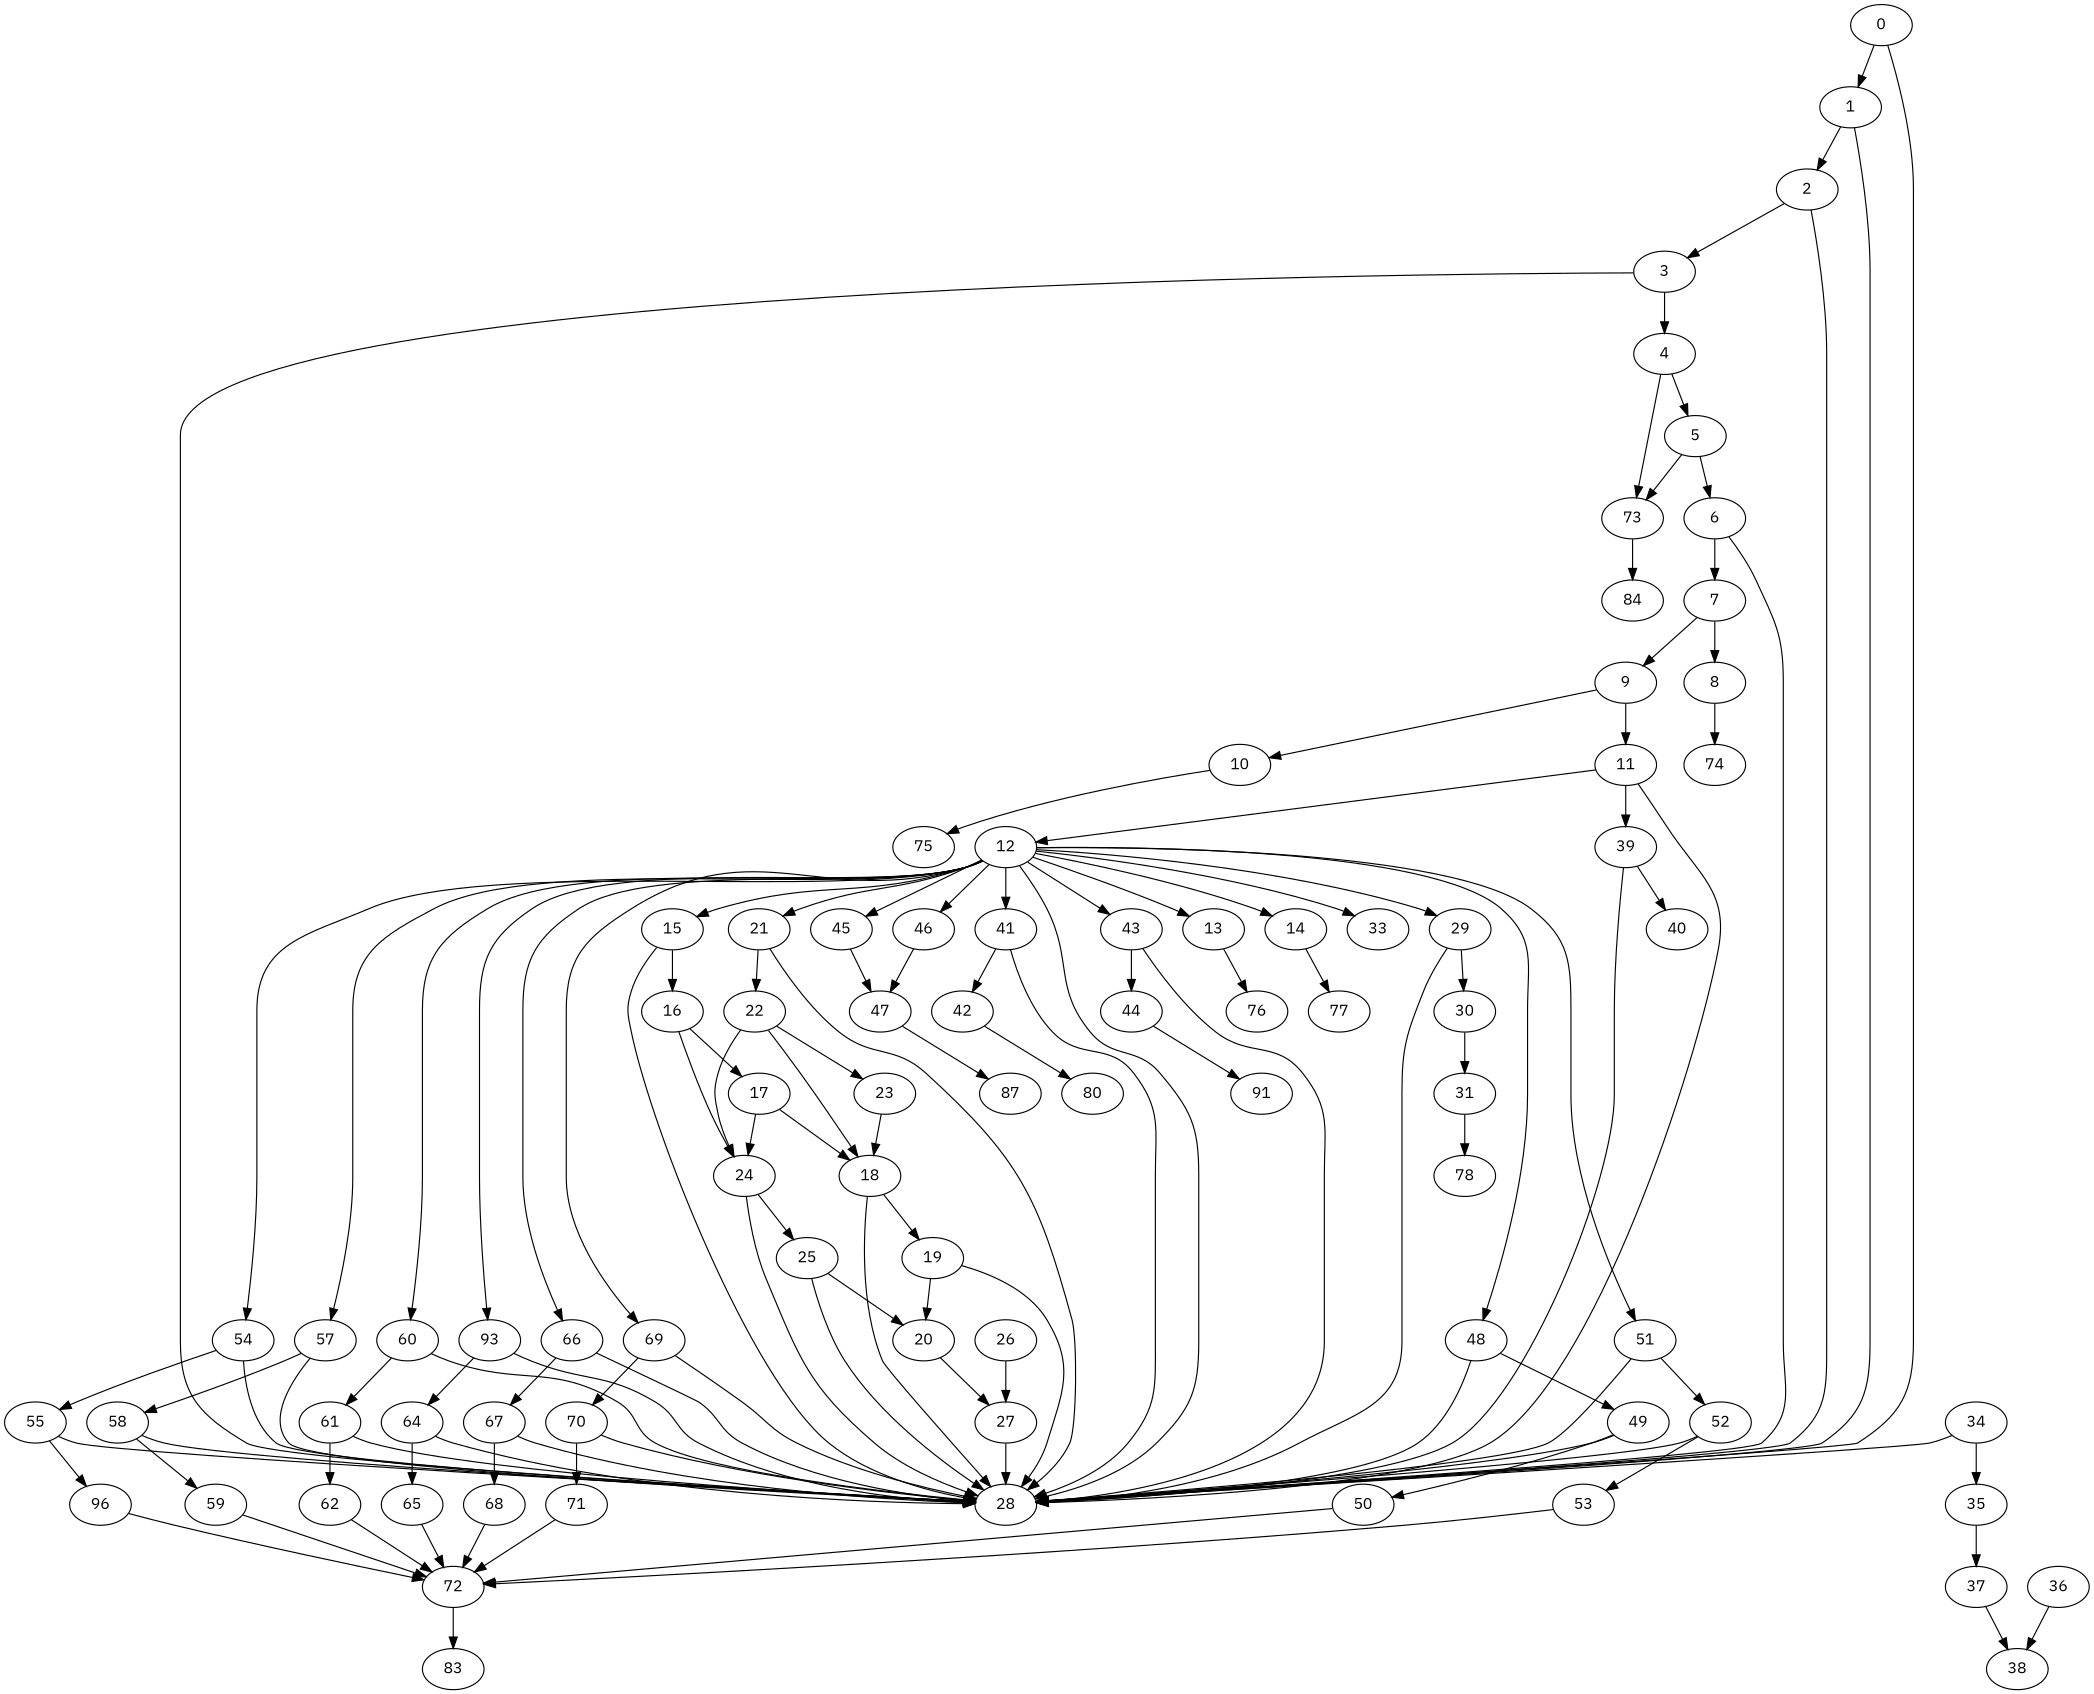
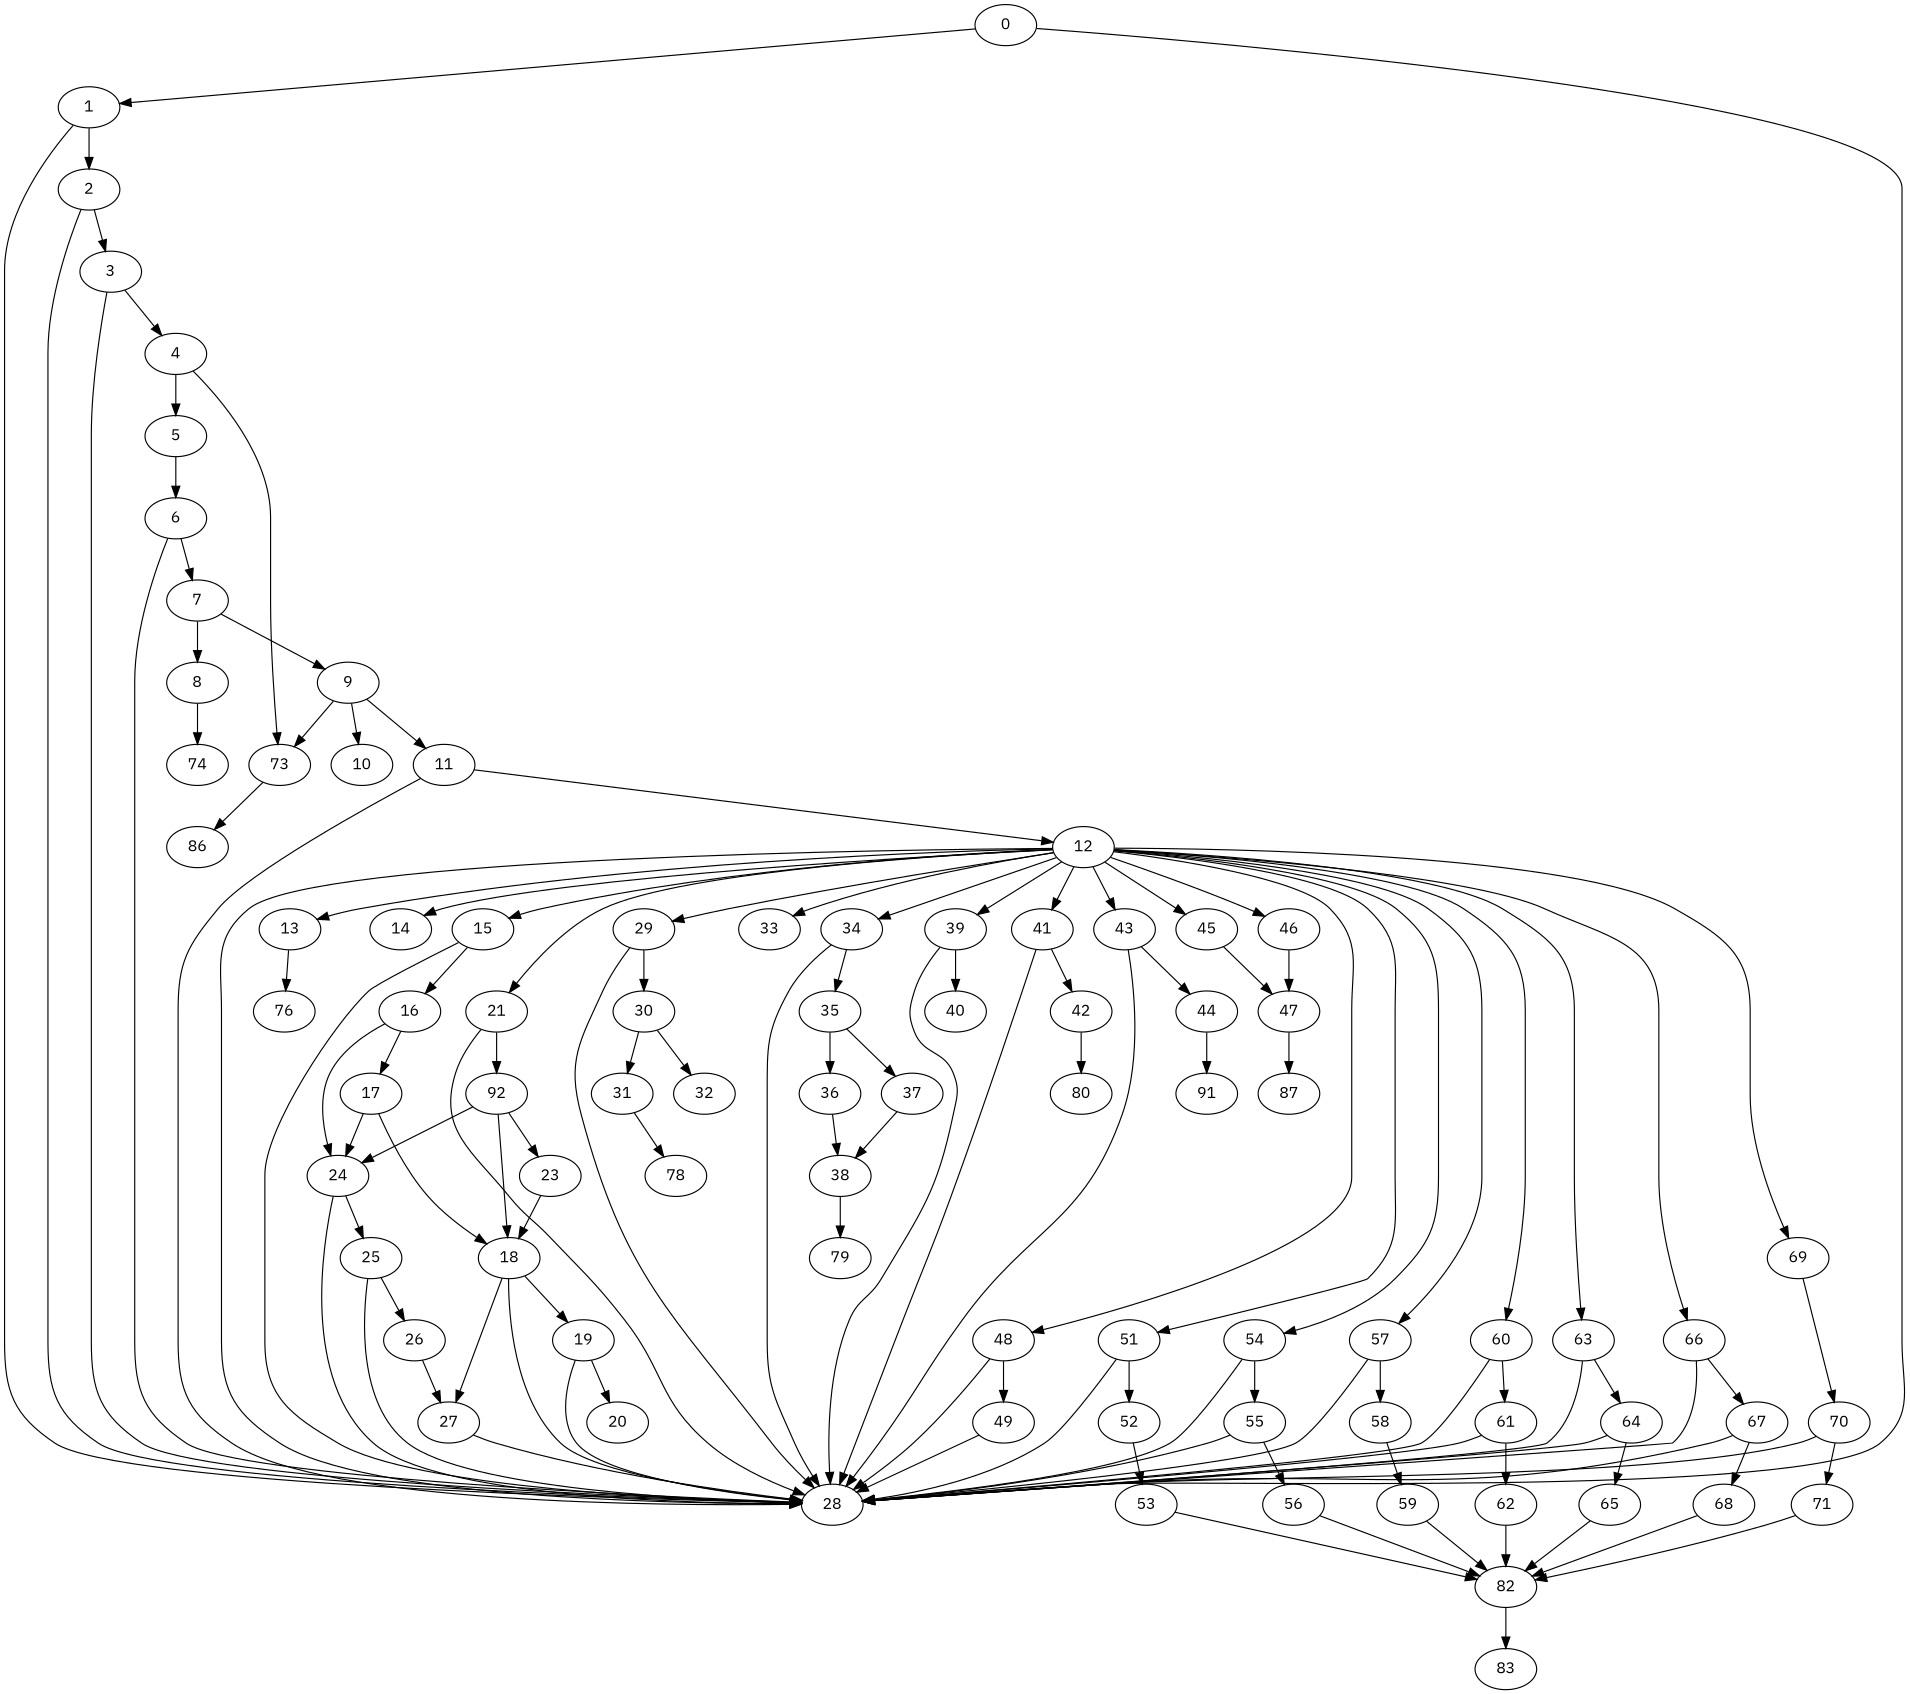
  digraph {
    fontname="IBM Plex Sans"
    node [fontname="IBM Plex Sans"]
    edge [fontname="IBM Plex Sans"]
    0
    1
    28
    2
    3
    4
    5
    73
    6
-   84
+   84 [label=86]
    7
    8
    9
    74
    10
    11
-   75
    12
    13
    14
    15
    21
    29
    33
    34
    39
    41
    43
    45
    46
    48
    51
    54
    57
    60
-   63 [label=93]
+   63
    66
    69
    76
-   77
    16
-   22
+   22 [label=92]
    30
    35
    40
    42
    44
    47
    49
    52
    55
    58
    61
    64
    67
    70
    17
    24
    18
    25
    19
    20
    27
    23
    26
    31
+   32
    78
    36
    37
    38
+   79
    80
    n74 [label=91]
    n75 [label=87]
-   50
-   72
+   72 [label=82]
    83
    53
-   56 [label=96]
+   56
    59
    62
    65
    68
    71
    0 -> 1
    0 -> 28
    1 -> 28
    1 -> 2
    2 -> 28
    2 -> 3
    3 -> 28
    3 -> 4
    4 -> 5
    4 -> 73
-   5 -> 73
+   9 -> 73
    5 -> 6
    73 -> 84
    6 -> 28
    6 -> 7
    7 -> 8
    7 -> 9
    8 -> 74
    9 -> 10
    9 -> 11
-   10 -> 75
    11 -> 28
    11 -> 12
    12 -> 28
    12 -> 13
    12 -> 14
    12 -> 15
    12 -> 21
    12 -> 29
    12 -> 33
-   11 -> 39
+   12 -> 34
+   12 -> 39
    12 -> 41
    12 -> 43
    12 -> 45
    12 -> 46
    12 -> 48
    12 -> 51
    12 -> 54
    12 -> 57
    12 -> 60
    12 -> 63
    12 -> 66
    12 -> 69
    13 -> 76
-   14 -> 77
    15 -> 28
    15 -> 16
    21 -> 28
    21 -> 22
    29 -> 28
    29 -> 30
    34 -> 28
    34 -> 35
    39 -> 28
    39 -> 40
    41 -> 28
    41 -> 42
    43 -> 28
    43 -> 44
    45 -> 47
    46 -> 47
    48 -> 28
    48 -> 49
    51 -> 28
    51 -> 52
    54 -> 28
    54 -> 55
    57 -> 28
    57 -> 58
    60 -> 28
    60 -> 61
    63 -> 28
    63 -> 64
    66 -> 28
    66 -> 67
-   69 -> 28
    69 -> 70
    16 -> 17
    16 -> 24
    22 -> 24
    22 -> 18
    22 -> 23
    30 -> 31
+   30 -> 32
+   35 -> 36
    35 -> 37
    42 -> 80
    44 -> n74
    47 -> n75
    49 -> 28
-   49 -> 50
-   52 -> 28
    52 -> 53
    55 -> 28
    55 -> 56
-   58 -> 28
    58 -> 59
    61 -> 28
    61 -> 62
    64 -> 28
    64 -> 65
    67 -> 28
    67 -> 68
    70 -> 28
    70 -> 71
    17 -> 24
    17 -> 18
    24 -> 28
    24 -> 25
    18 -> 28
    18 -> 19
    25 -> 28
-   25 -> 20
+   25 -> 26
    19 -> 28
    19 -> 20
-   20 -> 27
+   18 -> 27
    27 -> 28
    23 -> 18
    26 -> 27
    31 -> 78
    36 -> 38
    37 -> 38
-   50 -> 72
+   38 -> 79
    72 -> 83
    53 -> 72
    56 -> 72
    59 -> 72
    62 -> 72
    65 -> 72
    68 -> 72
    71 -> 72
  }
